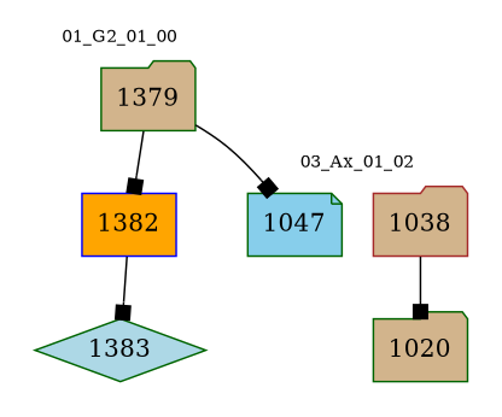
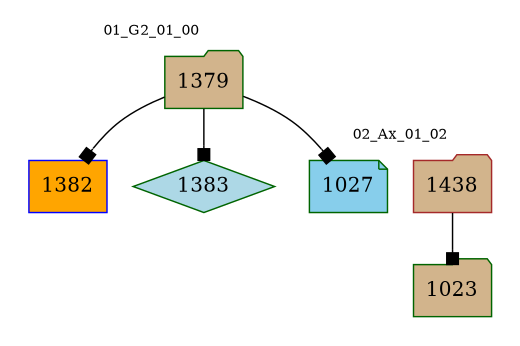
  digraph {
    node [color=darkgreen fillcolor=tan shape=folder style=filled]
    edge [arrowhead=box color=black]
-   n1 [color=brown label=1038]
-   n2 [label=1020]
-   n3 [fillcolor=skyblue label=1047 shape=note]
+   n1 [color=brown label=1438]
+   n2 [label=1023]
+   n3 [fillcolor=skyblue label=1027 shape=note]
    n4 [label=1379]
    n5 [color=blue fillcolor=orange label=1382 shape=box]
    n6 [fillcolor=lightblue label=1383 shape=diamond]
    subgraph cluster_1 {
      color=white
      fontsize=10
-     label="03_Ax_01_02"
+     label="02_Ax_01_02"
      n1
      n2
      n3
    }
    subgraph cluster_2 {
      color=white
      fontsize=10
      label="01_G2_01_00"
      n4
      n5
      n6
    }
    n1 -> n2
    n4 -> n3
    n4 -> n5
-   n5 -> n6
+   n4 -> n6
  }
